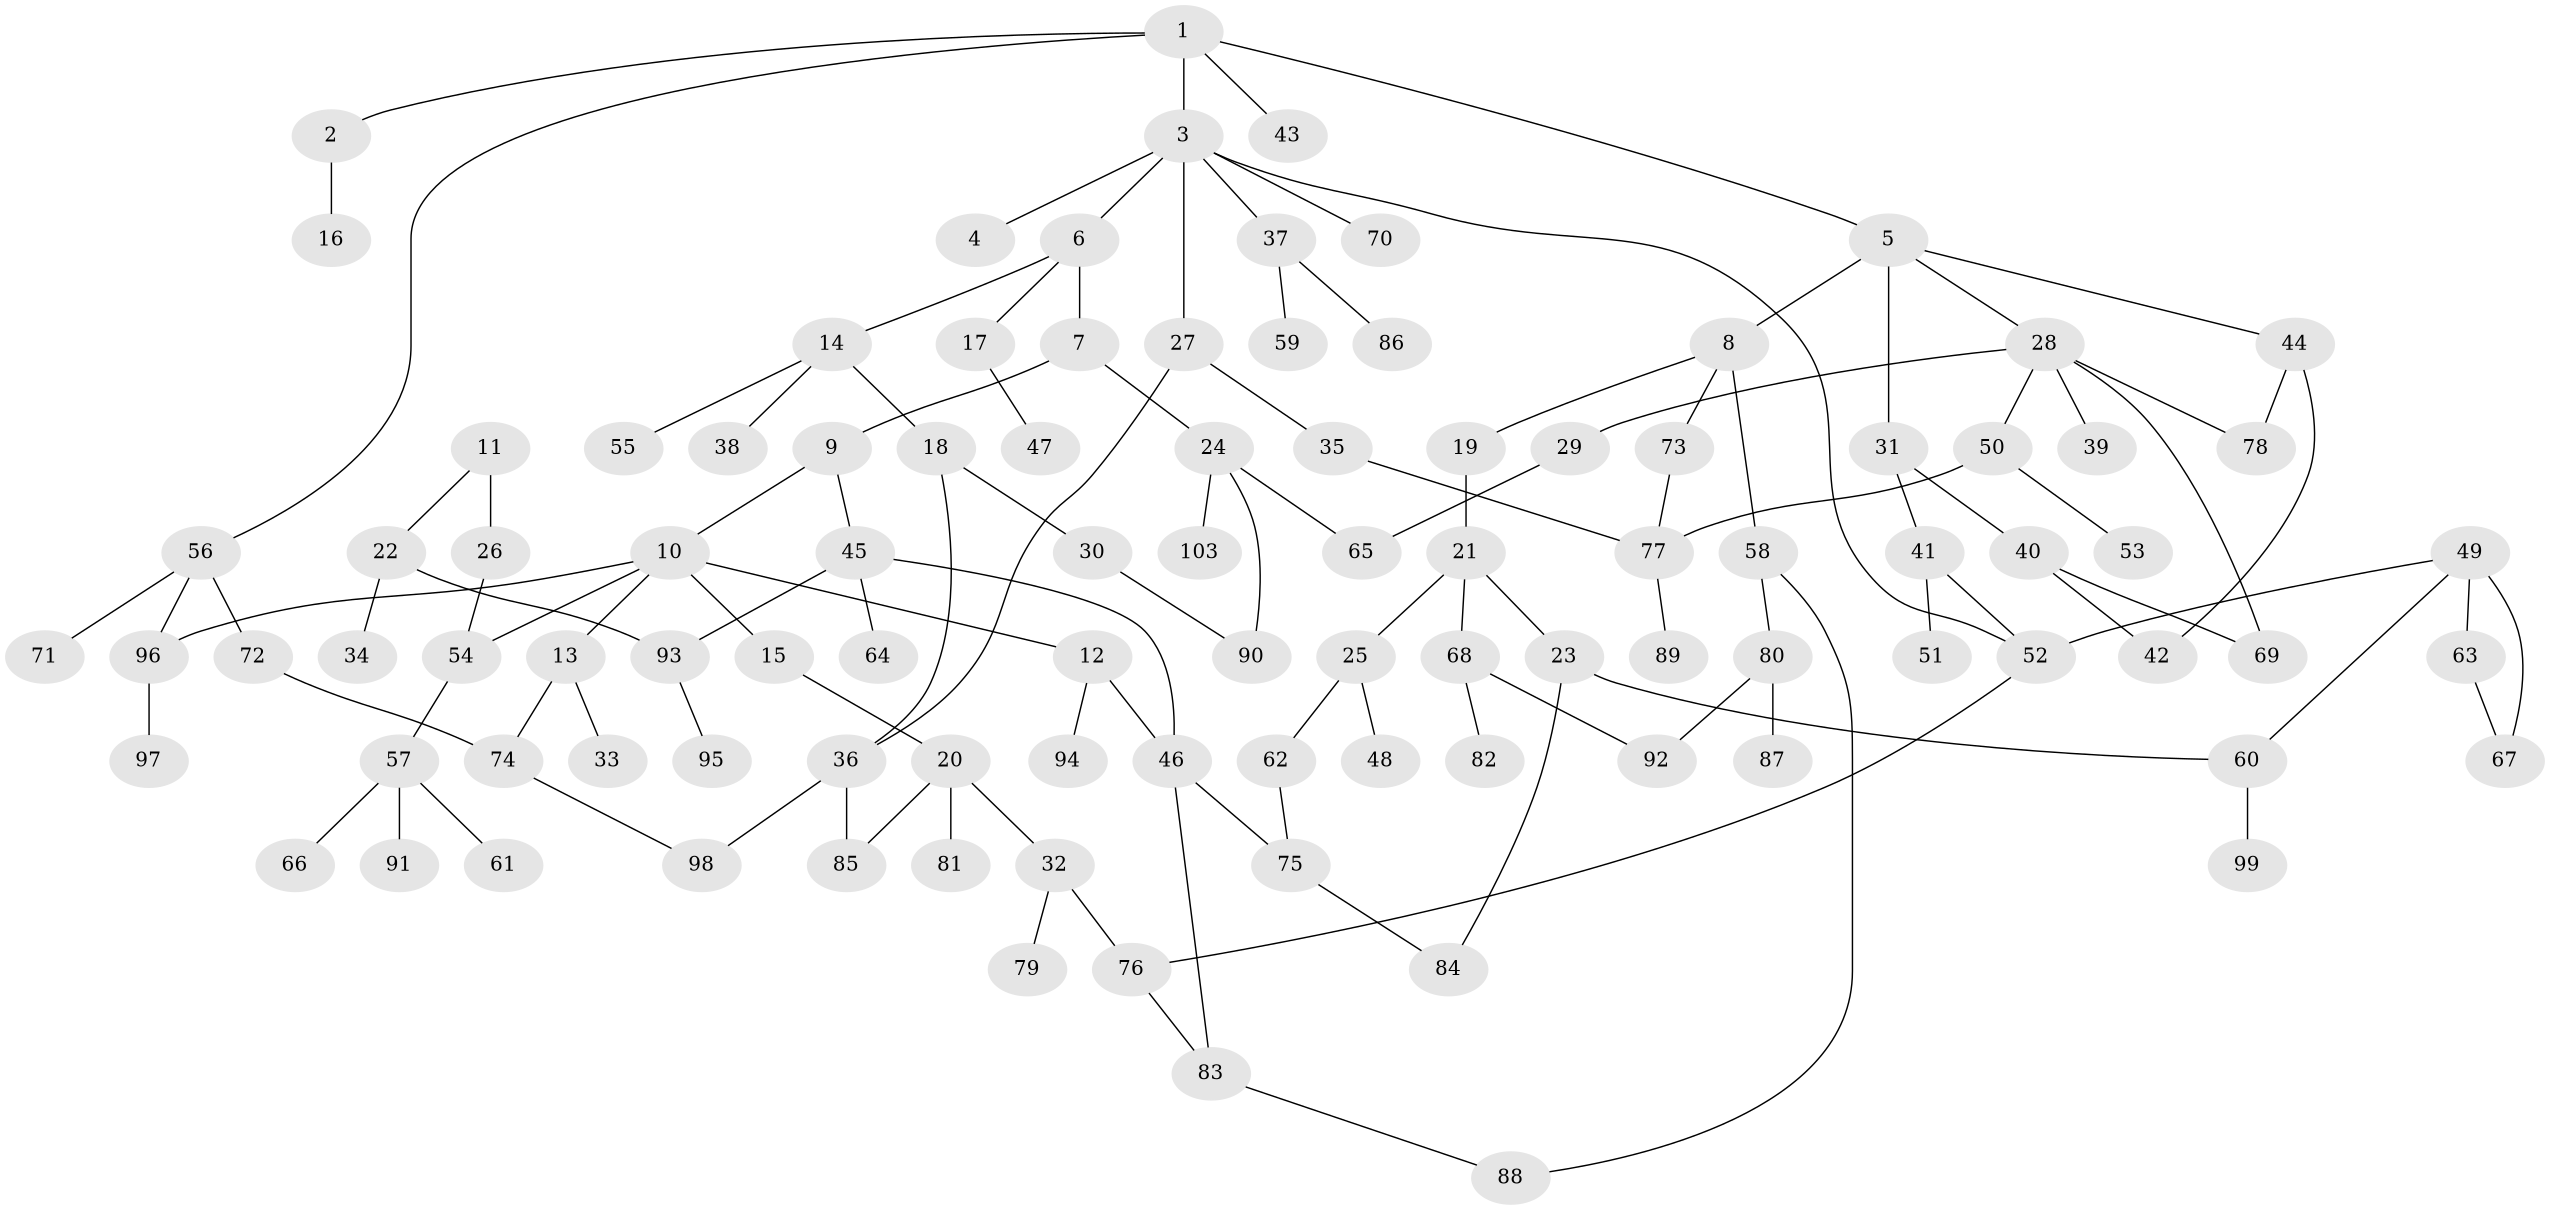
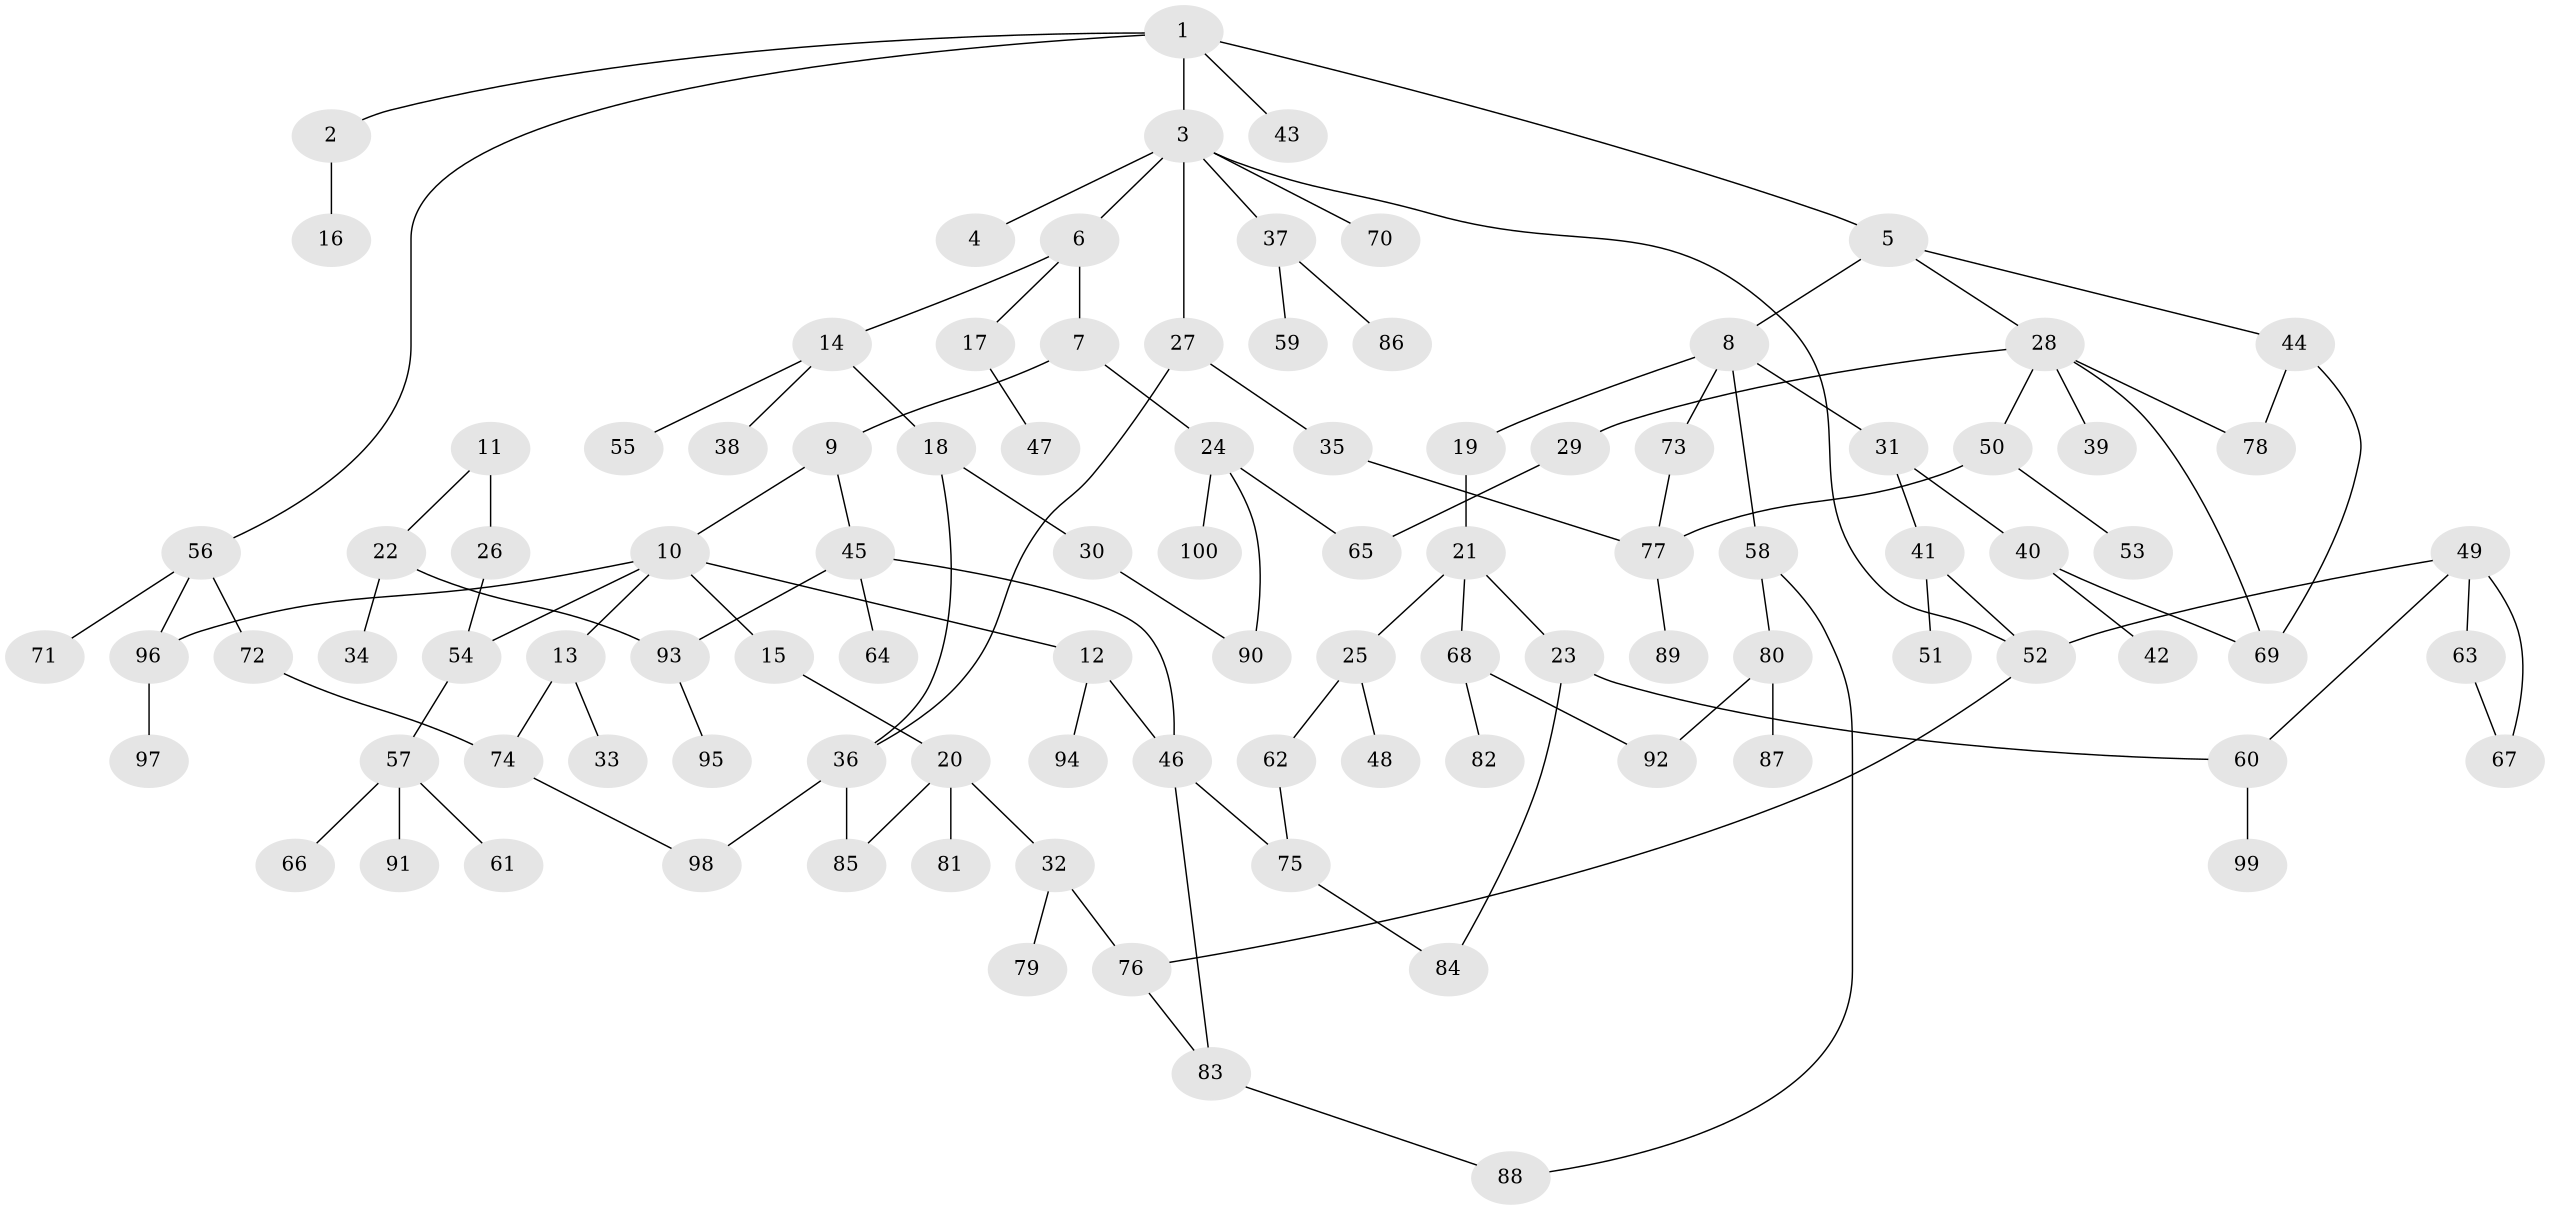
  graph {
    node [color=gray90 style=filled]
    1
    2
    3
    5
    43
    56
    16
    4
    6
    27
    37
    52
    70
    8
    28
    31
    44
    96
    71
    72
    7
    14
    17
    11
    22
    26
    36
    35
    59
    86
    76
    49
    60
    63
    67
    19
    58
    73
    29
    39
    50
    69
    78
    40
    41
    9
    24
    18
    38
    55
    47
    10
    45
    12
    13
    15
    54
    65
    90
-   100 [label=103]
+   100
    21
    80
    88
    77
    46
    93
    64
    94
    33
    74
    20
    57
    97
    34
    75
    83
    98
    30
    32
    81
    85
    23
    25
    68
    79
    84
    48
    62
    82
    92
    95
    99
    53
    42
    51
    89
    61
    66
    91
    87
    1 -- 2
    1 -- 3
    1 -- 5
    1 -- 43
    1 -- 56
    2 -- 16
    3 -- 4
    3 -- 6
    3 -- 27
    3 -- 37
    3 -- 52
    3 -- 70
    5 -- 8
    5 -- 28
-   5 -- 31
+   8 -- 31
    5 -- 44
    56 -- 96
    56 -- 71
    56 -- 72
    6 -- 7
    6 -- 14
    6 -- 17
    27 -- 36
    27 -- 35
    37 -- 59
    37 -- 86
    52 -- 76
    8 -- 19
    8 -- 58
    8 -- 73
    28 -- 29
    28 -- 39
    28 -- 50
    28 -- 69
    28 -- 78
    31 -- 40
    31 -- 41
-   44 -- 42
+   44 -- 69
    44 -- 78
    96 -- 97
    72 -- 74
    7 -- 9
    7 -- 24
    14 -- 18
    14 -- 38
    14 -- 55
    17 -- 47
    11 -- 22
    11 -- 26
    22 -- 93
    22 -- 34
    26 -- 54
    36 -- 98
    36 -- 85
    35 -- 77
    76 -- 83
    49 -- 52
    49 -- 60
    49 -- 63
    49 -- 67
    60 -- 99
    63 -- 67
    19 -- 21
    58 -- 80
    58 -- 88
    73 -- 77
    29 -- 65
    50 -- 77
    50 -- 53
    40 -- 69
    40 -- 42
    41 -- 52
    41 -- 51
    9 -- 10
    9 -- 45
    24 -- 65
    24 -- 90
    24 -- 100
    18 -- 36
    18 -- 30
    10 -- 96
    10 -- 12
    10 -- 13
    10 -- 15
    10 -- 54
    45 -- 46
    45 -- 93
    45 -- 64
    12 -- 46
    12 -- 94
    13 -- 33
    13 -- 74
    15 -- 20
    54 -- 57
    21 -- 23
    21 -- 25
    21 -- 68
    80 -- 92
    80 -- 87
    77 -- 89
    46 -- 75
    46 -- 83
    93 -- 95
    74 -- 98
    20 -- 32
    20 -- 81
    20 -- 85
    57 -- 61
    57 -- 66
    57 -- 91
    75 -- 84
    83 -- 88
    30 -- 90
    32 -- 76
    32 -- 79
    23 -- 60
    23 -- 84
    25 -- 48
    25 -- 62
    68 -- 82
    68 -- 92
    62 -- 75
  }
